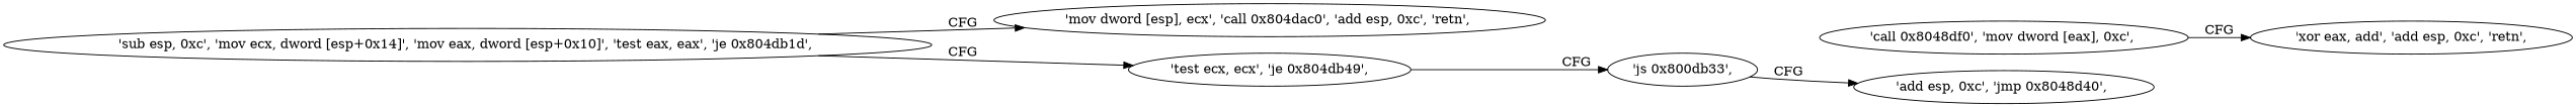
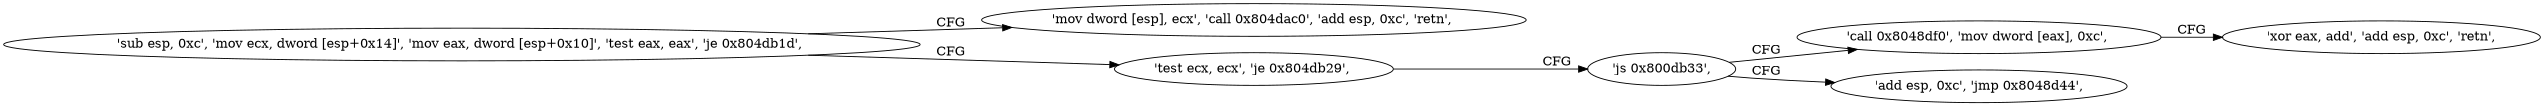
  digraph {
    rankdir=LR
    n1 [label="'sub esp, 0xc', 'mov ecx, dword [esp+0x14]', 'mov eax, dword [esp+0x10]', 'test eax, eax', 'je 0x804db1d', "]
    n2 [label="'mov dword [esp], ecx', 'call 0x804dac0', 'add esp, 0xc', 'retn', "]
-   n3 [label="'test ecx, ecx', 'je 0x804db49',"]
+   n3 [label="'test ecx, ecx', 'je 0x804db29', "]
    n4 [label="'js 0x800db33',"]
    n5 [label="'call 0x8048df0', 'mov dword [eax], 0xc', "]
-   n6 [label="'add esp, 0xc', 'jmp 0x8048d40', "]
+   n6 [label="'add esp, 0xc', 'jmp 0x8048d44',"]
    n7 [label="'xor eax, add', 'add esp, 0xc', 'retn',"]
    n1 -> n2 [label=CFG]
    n1 -> n3 [label=CFG]
    n3 -> n4 [label=CFG]
+   n4 -> n5 [label=CFG]
    n4 -> n6 [label=CFG]
    n5 -> n7 [label=CFG]
  }
